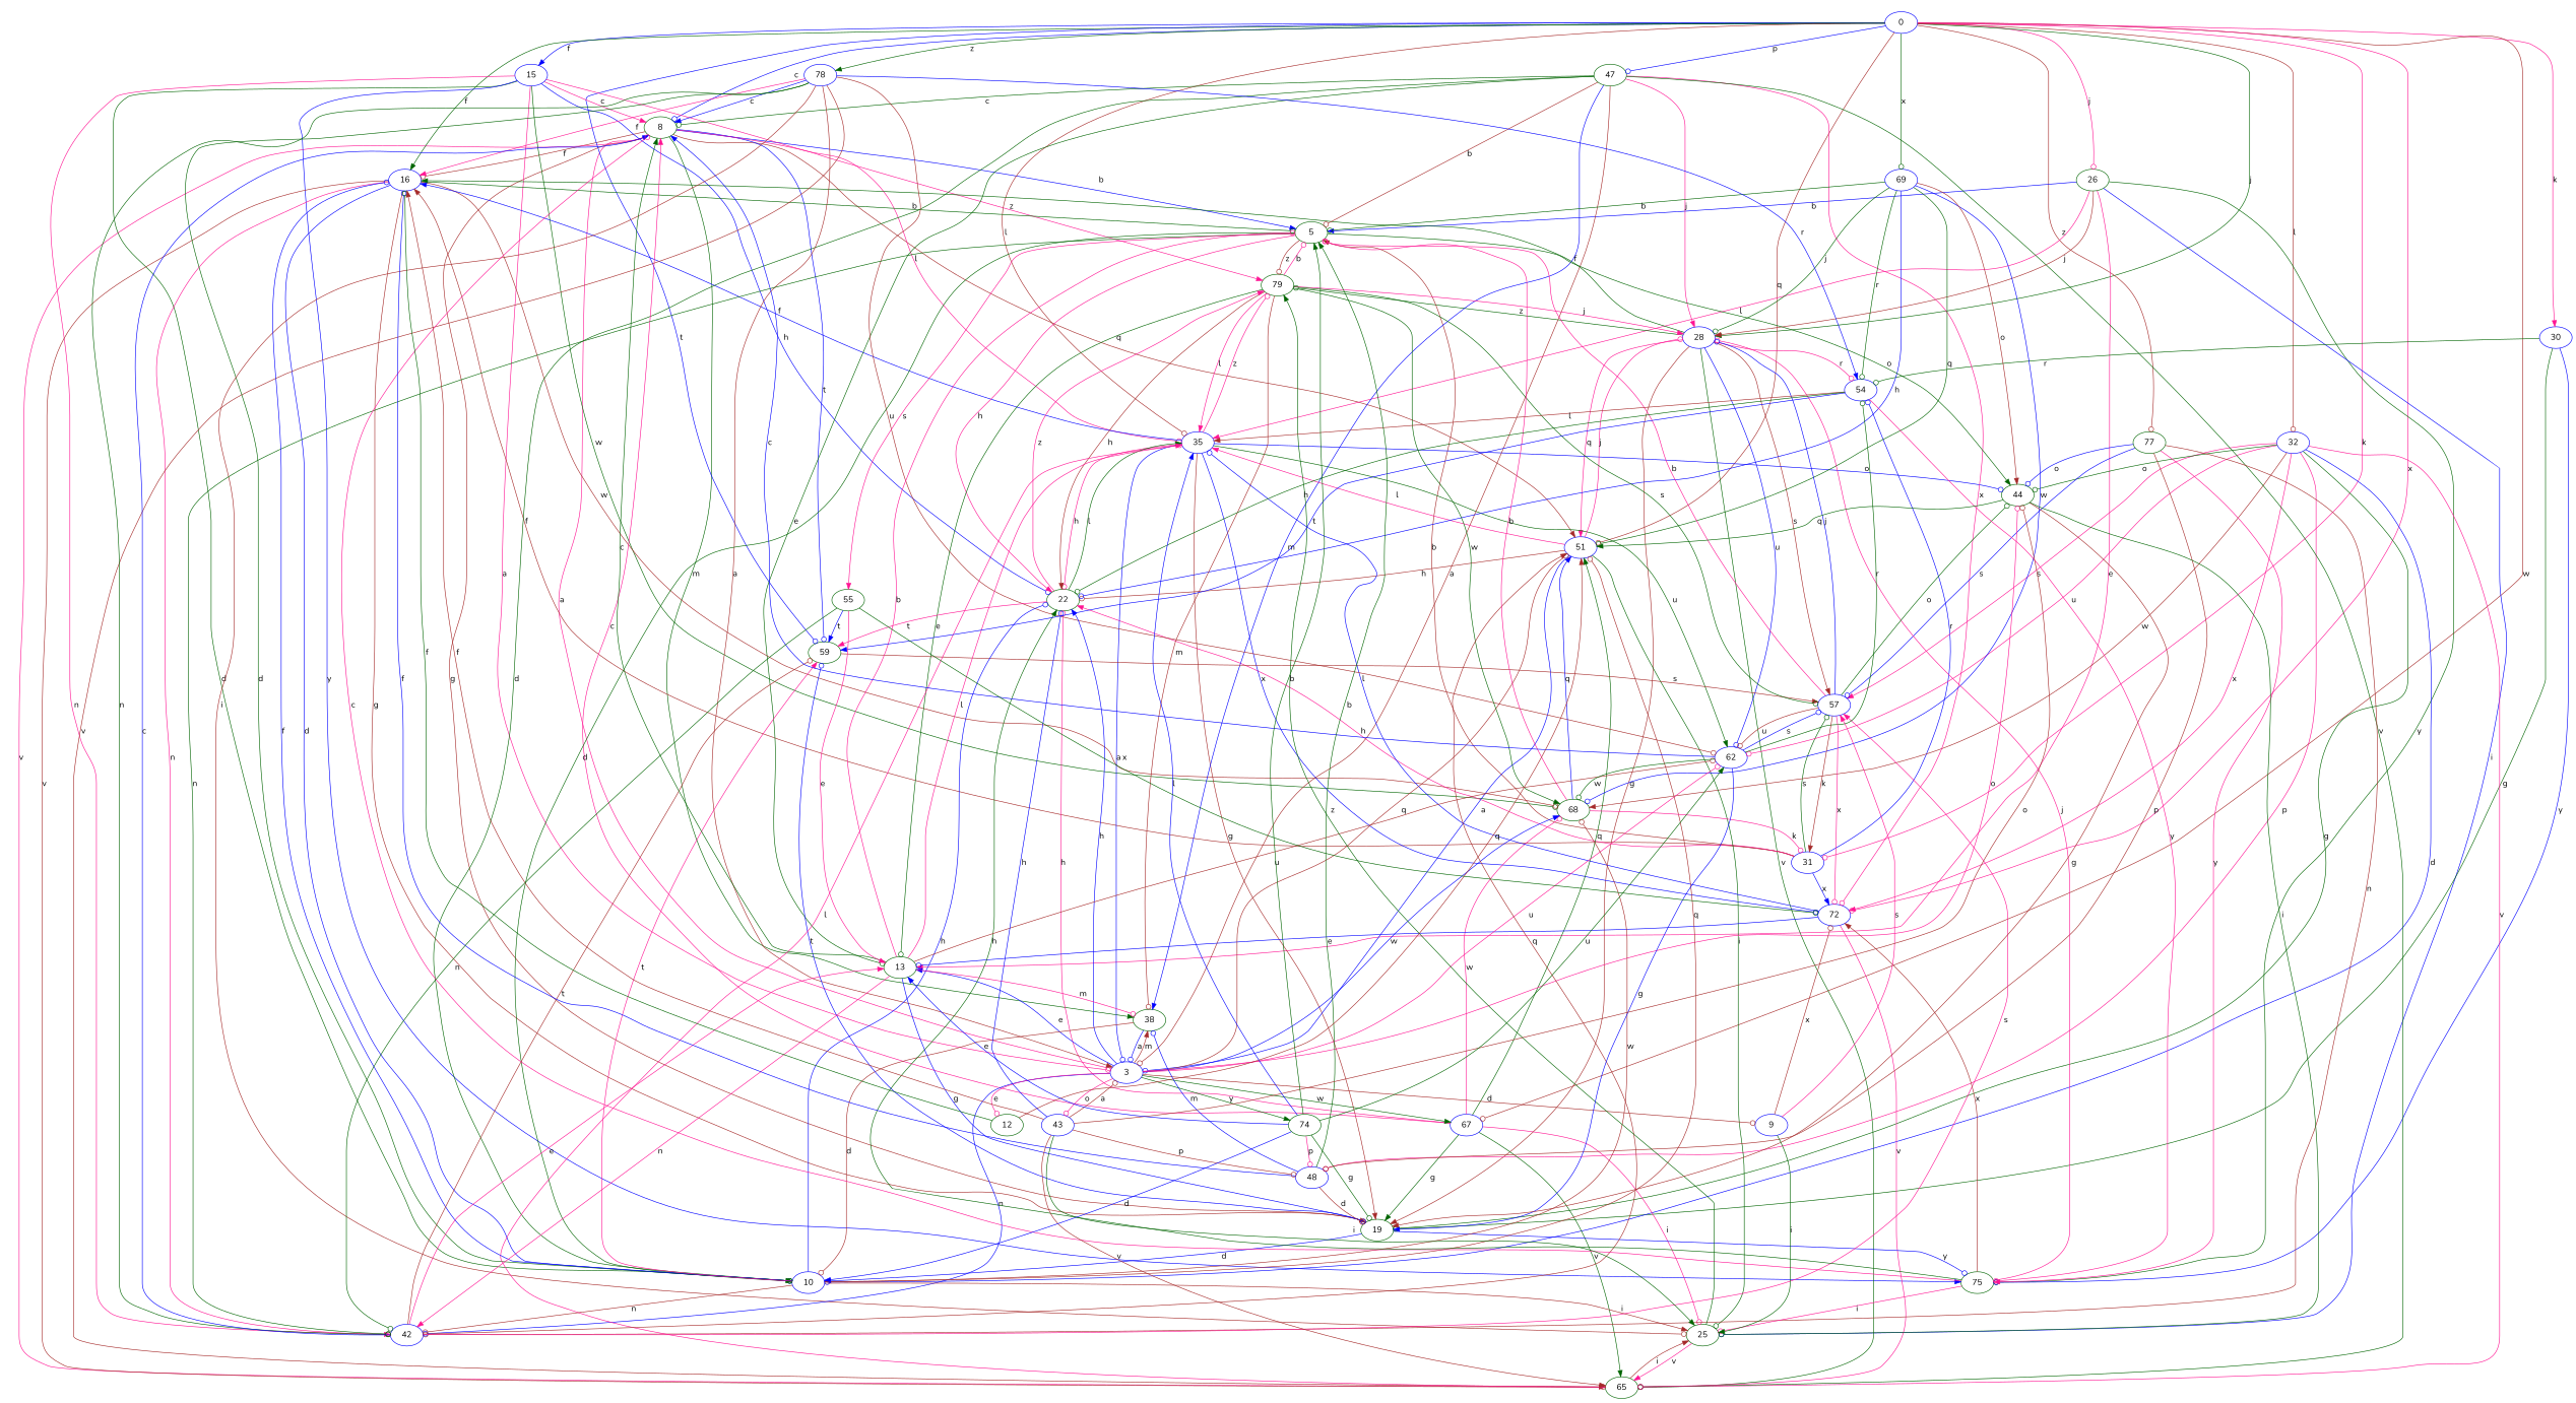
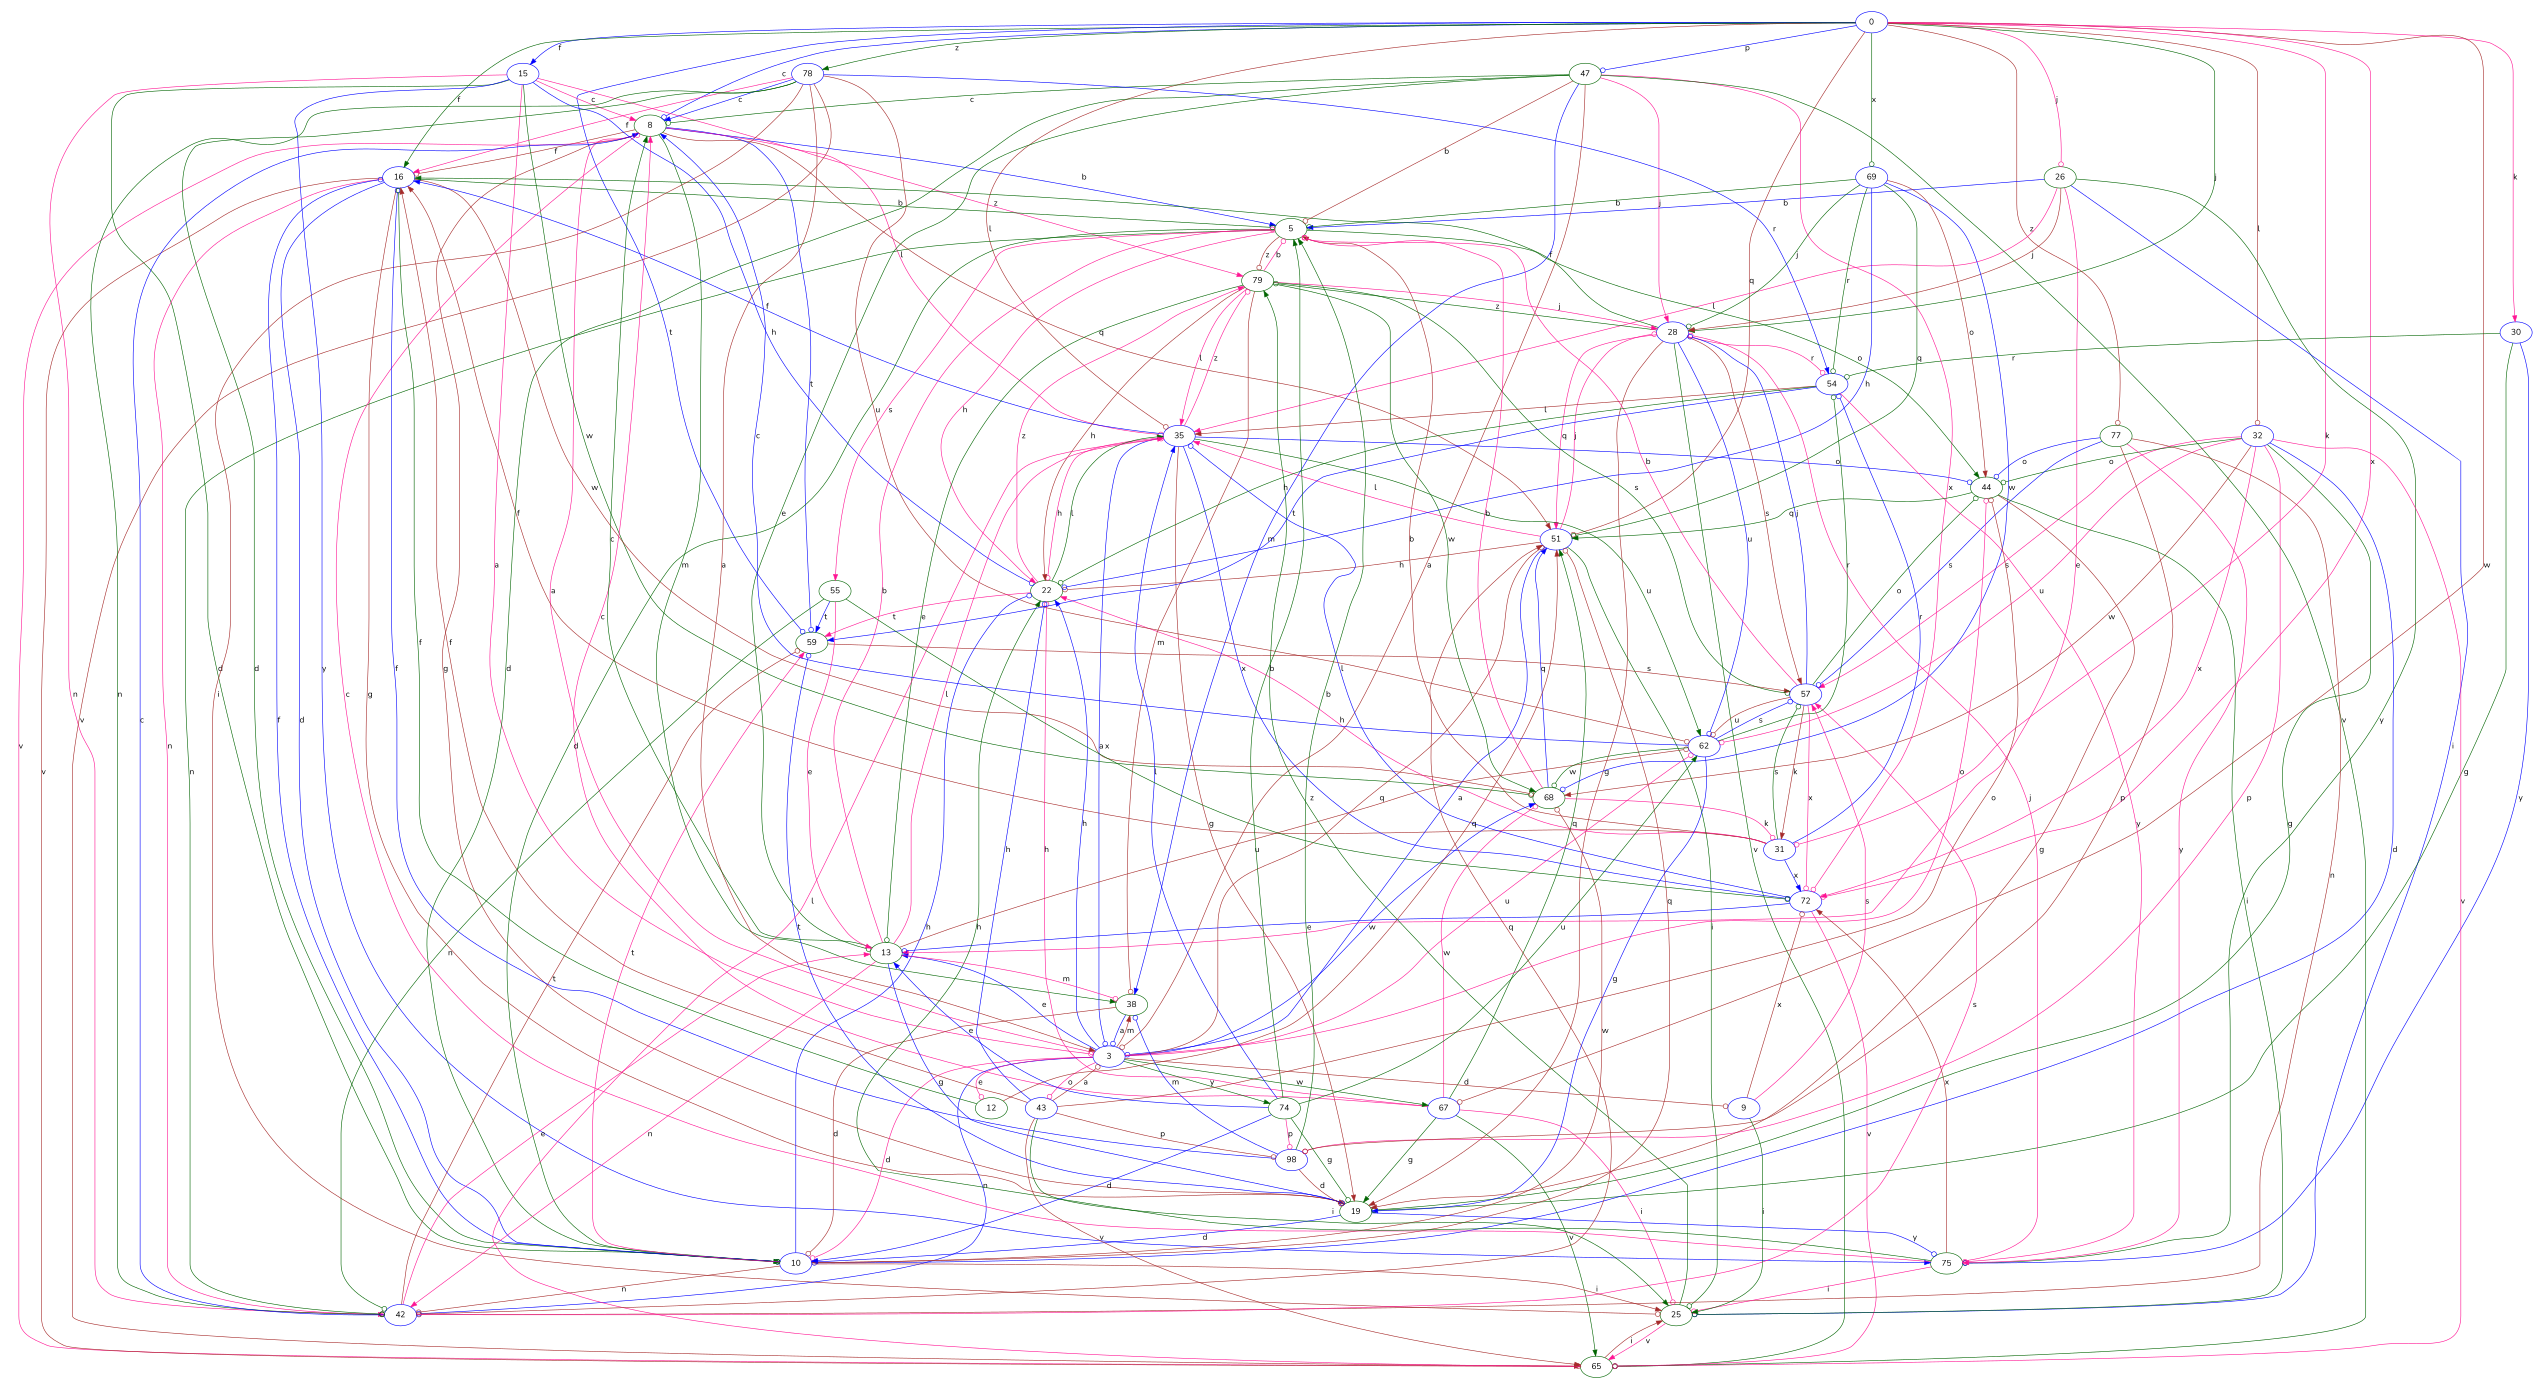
  strict digraph {
    fontname=Nunito
    node [color=blue fontname=Nunito]
    edge [arrowhead=odot color=deeppink fontname=Nunito]
    8 [color=darkgreen]
    0
    15
    16
    26 [color=darkgreen]
    28
    30
    31
    32
    35
    47 [color=darkgreen]
    51
    59 [color=darkgreen]
    67
    69
    72
    77 [color=darkgreen]
    78
    3
    38 [color=darkgreen]
    5 [color=darkgreen]
    79 [color=darkgreen]
    19 [color=darkgreen]
    65 [color=darkgreen]
    10
    22 [color=darkgreen]
    42
    68 [color=darkgreen]
    75 [color=darkgreen]
    13 [color=darkgreen]
    25 [color=darkgreen]
    62
    57
    54
    44 [color=darkgreen]
-   48
+   48 [label=98]
    9
    12 [color=darkgreen]
    43
    74 [color=darkgreen]
    55 [color=darkgreen]
    8 -> 16 [color=brown label=f]
    8 -> 51 [arrowhead=normal color=brown label=q]
    8 -> 59 [color=blue label=t]
    8 -> 3 [label=a]
    8 -> 38 [arrowhead=normal color=darkgreen label=m]
    8 -> 5 [arrowhead=normal color=blue label=b]
    8 -> 79 [arrowhead=normal label=z]
    8 -> 19 [color=brown label=g]
    8 -> 65 [arrowhead=normal label=v]
    0 -> 8 [color=blue label=c]
    0 -> 15 [arrowhead=normal color=blue label=f]
    0 -> 16 [arrowhead=normal color=darkgreen label=f]
    0 -> 26 [label=j]
    0 -> 28 [arrowhead=normal color=darkgreen label=j]
    0 -> 30 [arrowhead=normal label=k]
    0 -> 31 [label=k]
    0 -> 32 [color=brown label=l]
    0 -> 35 [color=brown label=l]
    0 -> 47 [color=blue label=p]
    0 -> 51 [color=brown label=q]
    0 -> 59 [color=blue label=t]
    0 -> 67 [color=brown label=w]
    0 -> 69 [color=darkgreen label=x]
    0 -> 72 [label=x]
    0 -> 77 [color=brown label=z]
    0 -> 78 [arrowhead=normal color=darkgreen label=z]
    15 -> 8 [arrowhead=normal label=c]
    15 -> 35 [label=l]
    15 -> 3 [label=a]
    15 -> 10 [arrowhead=normal color=darkgreen label=d]
    15 -> 22 [color=blue label=h]
    15 -> 42 [label=n]
    15 -> 68 [color=darkgreen label=w]
    15 -> 75 [arrowhead=normal color=blue label=y]
    16 -> 5 [color=darkgreen label=b]
    16 -> 19 [arrowhead=normal color=brown label=g]
    16 -> 65 [color=brown label=v]
    16 -> 10 [color=blue label=d]
    16 -> 42 [arrowhead=normal label=n]
    16 -> 68 [color=brown label=w]
    26 -> 28 [arrowhead=normal color=brown label=j]
    26 -> 35 [arrowhead=normal label=l]
    26 -> 5 [arrowhead=normal color=blue label=b]
    26 -> 75 [color=darkgreen label=y]
    26 -> 13 [arrowhead=normal label=e]
    26 -> 25 [color=blue label=i]
    28 -> 16 [arrowhead=normal color=darkgreen label=f]
    28 -> 51 [arrowhead=normal label=q]
    28 -> 79 [color=darkgreen label=z]
    28 -> 19 [arrowhead=normal color=brown label=g]
    28 -> 65 [color=darkgreen label=v]
    28 -> 62 [color=blue label=u]
    28 -> 57 [arrowhead=normal color=brown label=s]
    28 -> 54 [label=r]
    30 -> 19 [color=darkgreen label=g]
    30 -> 75 [color=blue label=y]
    30 -> 54 [color=darkgreen label=r]
    31 -> 16 [arrowhead=normal color=brown label=f]
    31 -> 72 [arrowhead=normal color=blue label=x]
    31 -> 5 [arrowhead=normal color=brown label=b]
    31 -> 22 [arrowhead=normal label=h]
    31 -> 57 [color=darkgreen label=s]
    31 -> 54 [color=blue label=r]
    32 -> 72 [arrowhead=normal label=x]
    32 -> 19 [color=darkgreen label=g]
    32 -> 65 [label=v]
    32 -> 10 [color=blue label=d]
    32 -> 68 [arrowhead=normal color=brown label=w]
    32 -> 62 [label=u]
    32 -> 57 [arrowhead=normal label=s]
    32 -> 44 [color=darkgreen label=o]
    32 -> 48 [label=p]
    35 -> 16 [arrowhead=normal color=blue label=f]
    35 -> 72 [color=blue label=x]
    35 -> 3 [color=blue label=a]
    35 -> 79 [label=z]
    35 -> 19 [arrowhead=normal color=brown label=g]
    35 -> 22 [label=h]
    35 -> 62 [arrowhead=normal color=darkgreen label=u]
    35 -> 44 [color=blue label=o]
    47 -> 8 [color=darkgreen label=c]
    47 -> 28 [arrowhead=normal label=j]
    47 -> 72 [label=x]
    47 -> 3 [color=brown label=a]
    47 -> 38 [arrowhead=normal color=blue label=m]
    47 -> 5 [color=brown label=b]
    47 -> 65 [color=darkgreen label=v]
    47 -> 10 [arrowhead=normal color=darkgreen label=d]
    47 -> 13 [color=darkgreen label=e]
    51 -> 28 [label=j]
    51 -> 35 [arrowhead=normal label=l]
    51 -> 3 [color=blue label=a]
    51 -> 22 [color=brown label=h]
    51 -> 25 [color=darkgreen label=i]
    59 -> 57 [arrowhead=normal color=brown label=s]
    67 -> 8 [arrowhead=normal label=c]
    67 -> 51 [arrowhead=normal color=darkgreen label=q]
    67 -> 19 [arrowhead=normal color=darkgreen label=g]
    67 -> 65 [arrowhead=normal color=darkgreen label=v]
    67 -> 22 [label=h]
    67 -> 68 [label=w]
    67 -> 25 [label=i]
    69 -> 28 [color=darkgreen label=j]
    69 -> 51 [color=darkgreen label=q]
    69 -> 5 [color=darkgreen label=b]
    69 -> 22 [color=blue label=h]
    69 -> 68 [color=blue label=w]
    69 -> 54 [color=darkgreen label=r]
    69 -> 44 [arrowhead=normal color=brown label=o]
    72 -> 35 [color=blue label=l]
    72 -> 65 [label=v]
    72 -> 13 [color=blue label=e]
    77 -> 42 [color=brown label=n]
    77 -> 75 [arrowhead=normal label=y]
    77 -> 57 [color=blue label=s]
    77 -> 44 [color=blue label=o]
    77 -> 48 [color=brown label=p]
    78 -> 8 [arrowhead=normal color=blue label=c]
    78 -> 16 [arrowhead=normal label=f]
    78 -> 3 [arrowhead=normal color=brown label=a]
    78 -> 65 [arrowhead=normal color=brown label=v]
    78 -> 10 [color=darkgreen label=d]
    78 -> 42 [color=darkgreen label=n]
    78 -> 25 [color=brown label=i]
    78 -> 62 [color=brown label=u]
    78 -> 54 [arrowhead=normal color=blue label=r]
    3 -> 51 [color=brown label=q]
    3 -> 67 [arrowhead=normal color=darkgreen label=w]
    3 -> 38 [arrowhead=normal color=brown label=m]
+   3 -> 10 [label=d]
    3 -> 22 [arrowhead=normal color=blue label=h]
    3 -> 42 [color=blue label=n]
    3 -> 68 [arrowhead=normal color=blue label=w]
    3 -> 13 [arrowhead=normal color=blue label=e]
    3 -> 62 [label=u]
    3 -> 44 [label=o]
    3 -> 9 [color=brown label=d]
    3 -> 12 [label=e]
    3 -> 43 [label=o]
    3 -> 74 [arrowhead=normal color=darkgreen label=y]
    38 -> 3 [color=blue label=a]
    38 -> 10 [color=brown label=d]
    5 -> 79 [color=brown label=z]
    5 -> 10 [color=darkgreen label=d]
    5 -> 22 [arrowhead=normal label=h]
    5 -> 42 [color=darkgreen label=n]
    5 -> 44 [arrowhead=normal color=darkgreen label=o]
    5 -> 55 [arrowhead=normal label=s]
    79 -> 28 [arrowhead=normal label=j]
    79 -> 35 [arrowhead=normal label=l]
    79 -> 38 [color=brown label=m]
    79 -> 5 [label=b]
    79 -> 22 [arrowhead=normal color=brown label=h]
    79 -> 68 [arrowhead=normal color=darkgreen label=w]
    79 -> 13 [color=darkgreen label=e]
    79 -> 57 [color=darkgreen label=s]
    19 -> 59 [color=blue label=t]
    19 -> 10 [arrowhead=normal color=blue label=d]
    19 -> 75 [color=blue label=y]
    65 -> 35 [label=l]
    65 -> 25 [arrowhead=normal color=brown label=i]
    10 -> 16 [color=blue label=f]
    10 -> 51 [color=brown label=q]
    10 -> 59 [arrowhead=normal label=t]
    10 -> 22 [color=blue label=h]
    10 -> 42 [color=brown label=n]
    10 -> 68 [color=brown label=w]
    10 -> 25 [arrowhead=normal color=brown label=i]
    22 -> 35 [arrowhead=normal color=darkgreen label=l]
    22 -> 59 [arrowhead=normal label=t]
    22 -> 79 [arrowhead=normal label=z]
    42 -> 8 [arrowhead=normal color=blue label=c]
    42 -> 51 [arrowhead=normal color=brown label=q]
    42 -> 59 [color=brown label=t]
    42 -> 13 [arrowhead=normal label=e]
    42 -> 57 [arrowhead=normal label=s]
    68 -> 31 [label=k]
    68 -> 51 [arrowhead=normal color=blue label=q]
    68 -> 5 [label=b]
    75 -> 8 [label=c]
    75 -> 28 [label=j]
    75 -> 72 [arrowhead=normal color=brown label=x]
    75 -> 22 [arrowhead=normal color=darkgreen label=h]
    75 -> 25 [label=i]
    13 -> 8 [arrowhead=normal color=darkgreen label=c]
    13 -> 35 [arrowhead=normal label=l]
    13 -> 38 [label=m]
    13 -> 5 [label=b]
    13 -> 19 [color=blue label=g]
    13 -> 42 [arrowhead=normal label=n]
    13 -> 62 [color=brown label=u]
    25 -> 79 [arrowhead=normal color=darkgreen label=z]
    25 -> 65 [arrowhead=normal label=v]
    62 -> 8 [arrowhead=normal color=blue label=c]
    62 -> 19 [arrowhead=normal color=blue label=g]
    62 -> 68 [color=darkgreen label=w]
    62 -> 57 [color=blue label=s]
    62 -> 54 [color=darkgreen label=r]
    57 -> 28 [color=blue label=j]
    57 -> 31 [arrowhead=normal color=brown label=k]
    57 -> 72 [label=x]
    57 -> 5 [label=b]
    57 -> 62 [color=brown label=u]
    57 -> 44 [color=darkgreen label=o]
    54 -> 35 [arrowhead=normal color=brown label=l]
    54 -> 59 [arrowhead=normal color=blue label=t]
    54 -> 22 [color=darkgreen label=h]
    54 -> 75 [label=y]
    44 -> 51 [arrowhead=normal color=darkgreen label=q]
    44 -> 19 [arrowhead=normal color=brown label=g]
    44 -> 25 [color=darkgreen label=i]
    48 -> 16 [color=blue label=f]
    48 -> 38 [color=blue label=m]
    48 -> 5 [arrowhead=normal color=darkgreen label=b]
    48 -> 19 [color=brown label=d]
    9 -> 72 [color=brown label=x]
    9 -> 25 [arrowhead=normal color=darkgreen label=i]
    9 -> 57 [arrowhead=normal label=s]
    12 -> 16 [color=darkgreen label=f]
    12 -> 51 [arrowhead=normal color=brown label=q]
    43 -> 16 [arrowhead=normal color=brown label=f]
    43 -> 3 [color=brown label=a]
    43 -> 65 [arrowhead=normal color=brown label=v]
    43 -> 22 [color=blue label=h]
    43 -> 25 [arrowhead=normal color=darkgreen label=i]
    43 -> 44 [color=brown label=o]
    43 -> 48 [color=brown label=p]
    74 -> 35 [arrowhead=normal color=blue label=l]
    74 -> 5 [arrowhead=normal color=darkgreen label=b]
    74 -> 19 [color=darkgreen label=g]
    74 -> 10 [arrowhead=normal color=blue label=d]
    74 -> 13 [arrowhead=normal color=blue label=e]
    74 -> 62 [arrowhead=normal color=darkgreen label=u]
    74 -> 48 [label=p]
    55 -> 59 [arrowhead=normal color=blue label=t]
    55 -> 72 [color=darkgreen label=x]
    55 -> 42 [color=darkgreen label=n]
    55 -> 13 [arrowhead=normal label=e]
  }
